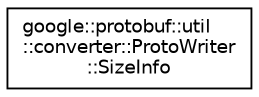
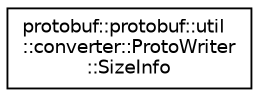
  digraph {
    rankdir=LR
-   n1 [color=black fillcolor=white fontname=Helvetica fontsize=10 height=0.2 label="google::protobuf::util\l::converter::ProtoWriter\l::SizeInfo" shape=record style=filled width=0.4]
+   n1 [color=black fillcolor=white fontname=Helvetica fontsize=10 height=0.2 label="protobuf::protobuf::util\l::converter::ProtoWriter\l::SizeInfo" shape=record style=filled width=0.4]
  }
